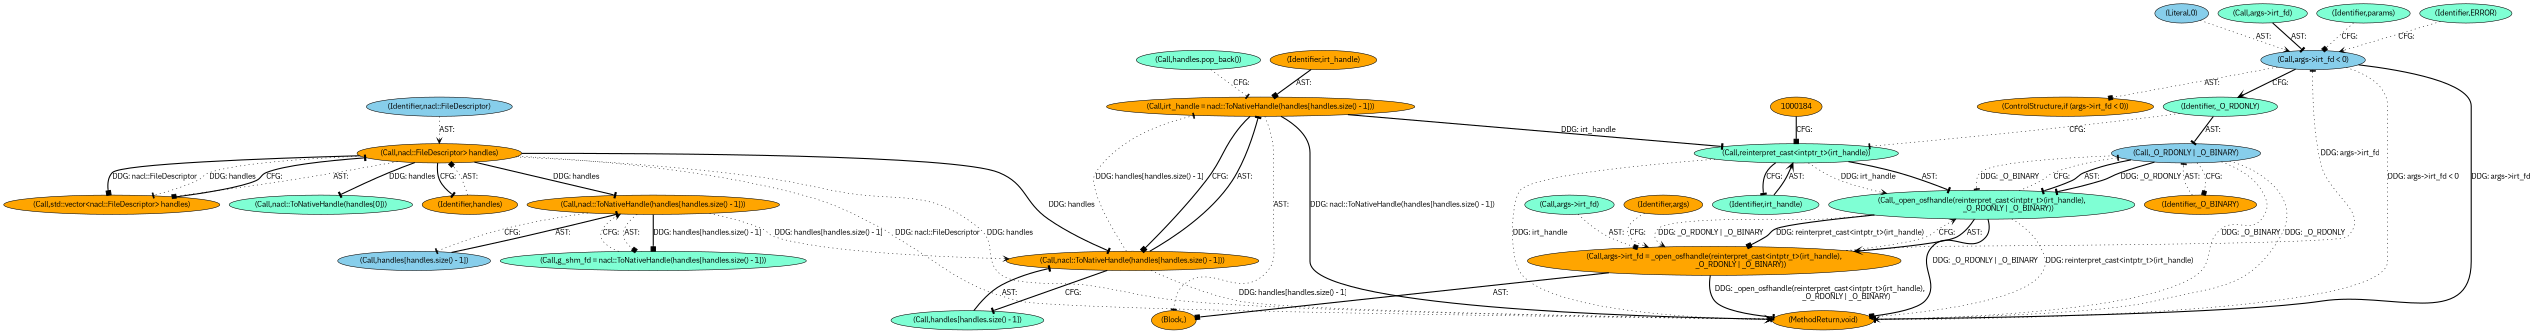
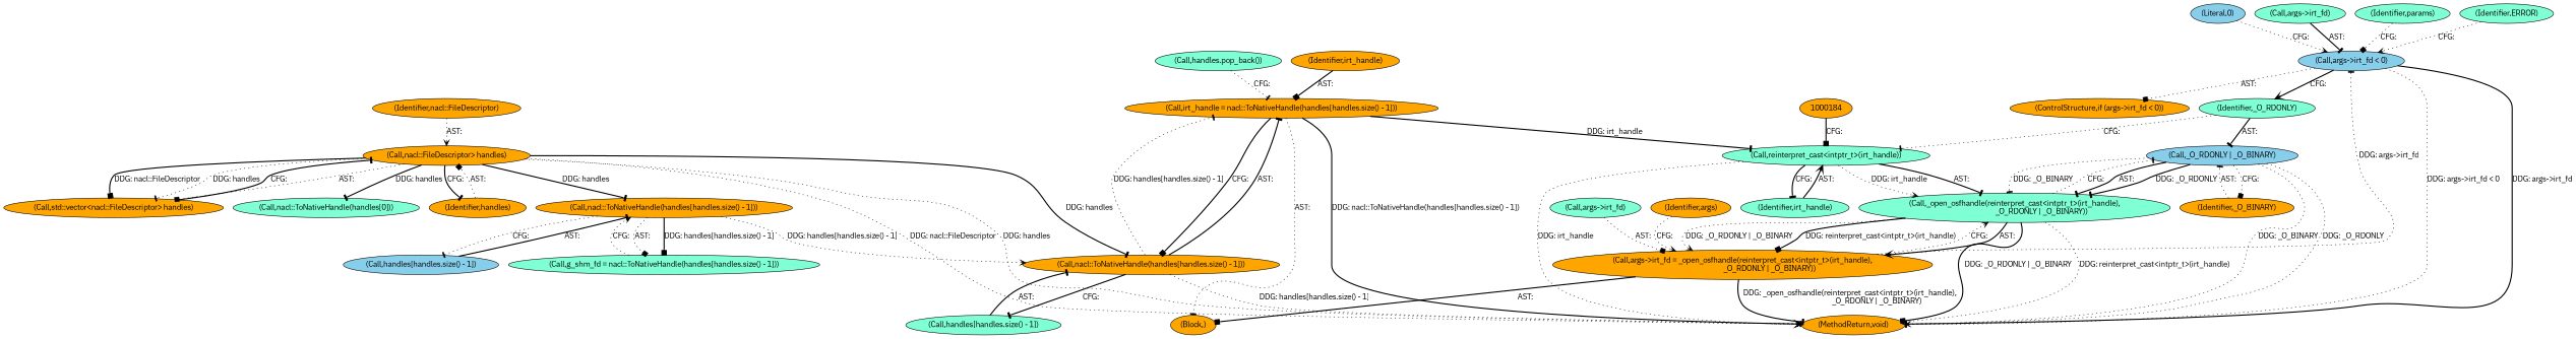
  digraph {
    fontname="IBM Plex Sans"
    node [fillcolor=orange fontname="IBM Plex Sans" style=filled]
    edge [arrowhead=tee fontname="IBM Plex Sans" style=dotted]
    n1 [fillcolor=skyblue label="(Call,args->irt_fd < 0)"]
    n2 [label="(MethodReturn,void)"]
    n3 [label="(ControlStructure,if (args->irt_fd < 0))"]
    n4 [fillcolor=aquamarine label="(Identifier,_O_RDONLY)"]
    n5 [fillcolor=skyblue label="(Literal,0)"]
    n6 [label="(Call,args->irt_fd = _open_osfhandle(reinterpret_cast<intptr_t>(irt_handle),\n                                 _O_RDONLY | _O_BINARY))"]
    n7 [fillcolor=aquamarine label="(Call,_open_osfhandle(reinterpret_cast<intptr_t>(irt_handle),\n                                 _O_RDONLY | _O_BINARY))"]
    n8 [label="(Block,)"]
    n9 [fillcolor=skyblue label="(Call,_O_RDONLY | _O_BINARY)"]
    n10 [label="(Identifier,_O_BINARY)"]
    n11 [fillcolor=aquamarine label="(Call,reinterpret_cast<intptr_t>(irt_handle))"]
    n12 [fillcolor=aquamarine label="(Identifier,irt_handle)"]
    n13 [label="(Call,irt_handle = nacl::ToNativeHandle(handles[handles.size() - 1]))"]
    n14 [label="(Call,nacl::ToNativeHandle(handles[handles.size() - 1]))"]
    n15 [fillcolor=aquamarine label="(Call,handles[handles.size() - 1])"]
    n16 [label="(Call,nacl::ToNativeHandle(handles[handles.size() - 1]))"]
    n17 [fillcolor=aquamarine label="(Call,g_shm_fd = nacl::ToNativeHandle(handles[handles.size() - 1]))"]
    n18 [fillcolor=skyblue label="(Call,handles[handles.size() - 1])"]
    n19 [label="(Call,nacl::FileDescriptor> handles)"]
    n20 [label="(Call,std::vector<nacl::FileDescriptor> handles)"]
    n21 [fillcolor=aquamarine label="(Call,nacl::ToNativeHandle(handles[0]))"]
    n22 [label="(Identifier,handles)"]
    n23 [fillcolor=aquamarine label="(Call,args->irt_fd)"]
    n24 [fillcolor=aquamarine label="(Call,args->irt_fd)"]
    n25 [fillcolor=aquamarine label="(Identifier,params)"]
    n26 [label="(Identifier,irt_handle)"]
    n27 [label="(Identifier,args)"]
    n28 [fillcolor=aquamarine label="(Call,handles.pop_back())"]
-   n29 [fillcolor=skyblue label="(Identifier,nacl::FileDescriptor)"]
+   n29 [label="(Identifier,nacl::FileDescriptor)"]
    n30 [fillcolor=aquamarine label="(Identifier,ERROR)"]
    1000184
    n1 -> n2 [label="DDG: args->irt_fd < 0"]
    n1 -> n2 [label="DDG: args->irt_fd" style=bold]
    n1 -> n3 [arrowhead=box label="AST: "]
    n1 -> n4 [arrowhead=vee label="CFG: " style=bold]
    n4 -> n9 [label="AST: " style=bold]
    n4 -> n11 [label="CFG: "]
-   n5 -> n1 [arrowhead=vee label="AST: "]
+   n5 -> n1 [arrowhead=vee label="CFG: "]
    n6 -> n1 [label="DDG: args->irt_fd"]
    n6 -> n2 [label="DDG: _open_osfhandle(reinterpret_cast<intptr_t>(irt_handle),\n                                 _O_RDONLY | _O_BINARY)" style=bold]
    n6 -> n7 [arrowhead=vee label="CFG: "]
    n6 -> n8 [arrowhead=box label="AST: " style=bold]
    n7 -> n2 [label="DDG: reinterpret_cast<intptr_t>(irt_handle)"]
    n7 -> n2 [arrowhead=box label="DDG: _O_RDONLY | _O_BINARY" style=bold]
    n7 -> n6 [arrowhead=vee label="AST: " style=bold]
    n7 -> n6 [arrowhead=box label="DDG: reinterpret_cast<intptr_t>(irt_handle)" style=bold]
    n7 -> n6 [arrowhead=vee label="DDG: _O_RDONLY | _O_BINARY"]
    n7 -> n9 [label="CFG: "]
    n9 -> n2 [arrowhead=vee label="DDG: _O_BINARY"]
    n9 -> n2 [label="DDG: _O_RDONLY"]
    n9 -> n7 [label="AST: " style=bold]
    n9 -> n7 [label="DDG: _O_RDONLY" style=bold]
    n9 -> n7 [label="DDG: _O_BINARY"]
    n9 -> n10 [arrowhead=box label="CFG: "]
    n10 -> n9 [label="AST: "]
    n11 -> n2 [arrowhead=vee label="DDG: irt_handle"]
    n11 -> n7 [label="AST: " style=bold]
    n11 -> n7 [arrowhead=vee label="DDG: irt_handle"]
    n11 -> n12 [label="CFG: " style=bold]
    n12 -> n11 [arrowhead=vee label="AST: " style=bold]
    n13 -> n2 [arrowhead=vee label="DDG: nacl::ToNativeHandle(handles[handles.size() - 1])" style=bold]
    n13 -> n8 [label="AST: "]
    n13 -> n11 [label="DDG: irt_handle" style=bold]
    n13 -> n14 [arrowhead=box label="CFG: " style=bold]
    n14 -> n2 [arrowhead=vee label="DDG: handles[handles.size() - 1]"]
    n14 -> n13 [label="AST: " style=bold]
    n14 -> n13 [label="DDG: handles[handles.size() - 1]"]
    n14 -> n15 [label="CFG: " style=bold]
    n15 -> n14 [label="AST: " style=bold]
    n16 -> n14 [arrowhead=vee label="DDG: handles[handles.size() - 1]"]
    n16 -> n17 [arrowhead=box label="AST: "]
    n16 -> n17 [arrowhead=box label="DDG: handles[handles.size() - 1]" style=bold]
    n16 -> n18 [label="CFG: "]
    n17 -> n16 [arrowhead=vee label="CFG: "]
    n18 -> n16 [label="AST: " style=bold]
    n19 -> n2 [label="DDG: nacl::FileDescriptor"]
    n19 -> n2 [arrowhead=vee label="DDG: handles"]
    n19 -> n14 [label="DDG: handles" style=bold]
    n19 -> n16 [label="DDG: handles" style=bold]
    n19 -> n20 [arrowhead=box label="AST: "]
    n19 -> n20 [arrowhead=box label="DDG: nacl::FileDescriptor" style=bold]
    n19 -> n20 [label="DDG: handles"]
    n19 -> n21 [label="DDG: handles" style=bold]
    n19 -> n22 [label="CFG: " style=bold]
    n20 -> n19 [label="CFG: " style=bold]
    n22 -> n19 [arrowhead=box label="AST: "]
    n23 -> n6 [arrowhead=box label="AST: "]
    n24 -> n1 [label="AST: " style=bold]
    n25 -> n1 [arrowhead=box label="CFG: "]
    n26 -> n13 [arrowhead=box label="AST: " style=bold]
    n27 -> n6 [arrowhead=vee label="CFG: "]
    n28 -> n13 [label="CFG: "]
    n29 -> n19 [arrowhead=vee label="AST: "]
    n30 -> n1 [arrowhead=vee label="CFG: "]
    1000184 -> n11 [arrowhead=box label="CFG: " style=bold]
  }
